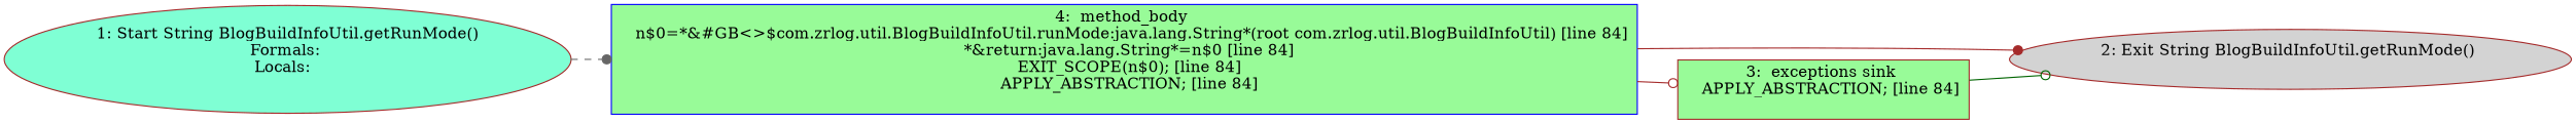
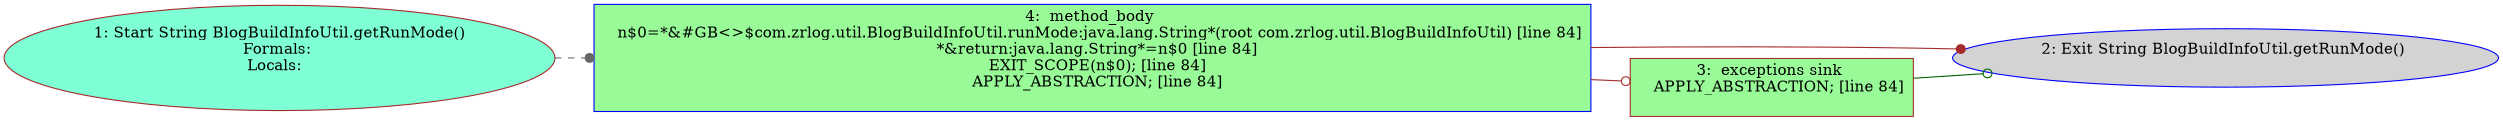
  digraph {
    rankdir=LR
    node [color=brown style=filled fillcolor=palegreen]
    edge [color=brown style=solid arrowhead=dot]
    n1 [label="1: Start String BlogBuildInfoUtil.getRunMode()\nFormals: \nLocals:  \n  " fillcolor=aquamarine]
    n2 [label="4:  method_body \n   n$0=*&#GB<>$com.zrlog.util.BlogBuildInfoUtil.runMode:java.lang.String*(root com.zrlog.util.BlogBuildInfoUtil) [line 84]\n  *&return:java.lang.String*=n$0 [line 84]\n  EXIT_SCOPE(n$0); [line 84]\n  APPLY_ABSTRACTION; [line 84]\n " shape=box color=blue]
-   n3 [label="2: Exit String BlogBuildInfoUtil.getRunMode() \n  " fillcolor=lightgrey]
+   n3 [color=blue label="2: Exit String BlogBuildInfoUtil.getRunMode() \n  " fillcolor=lightgrey]
    n4 [label="3:  exceptions sink \n   APPLY_ABSTRACTION; [line 84]\n " shape=box]
    n1 -> n2 [color=gray40 style=dashed]
    n2 -> n3
    n2 -> n4 [arrowhead=odot]
    n4 -> n3 [color=darkgreen arrowhead=odot]
  }
